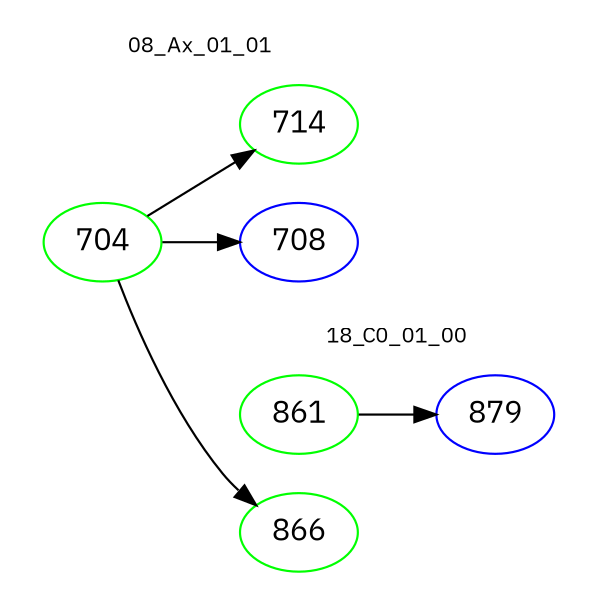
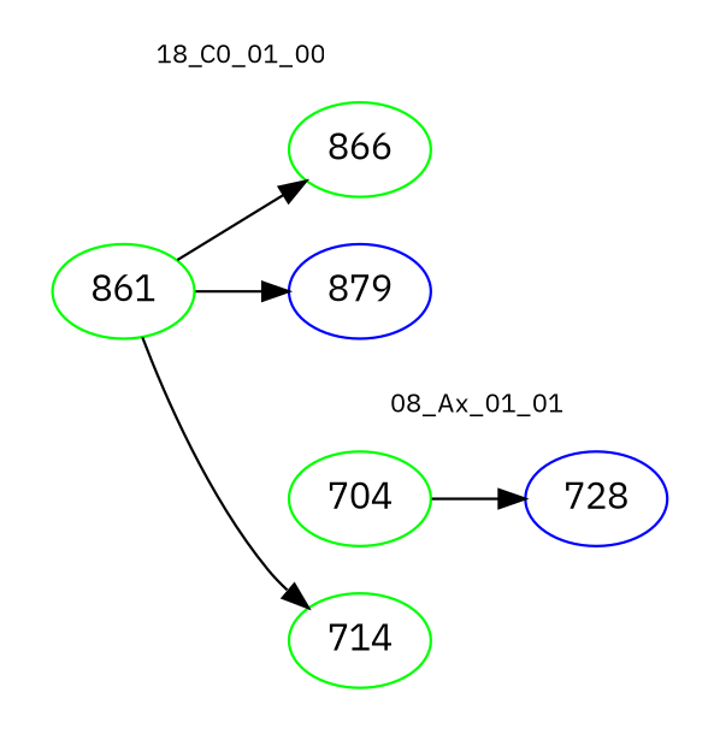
  digraph {
    fontname="IBM Plex Sans"
    rankdir=LR
    node [color=green fontname="IBM Plex Sans"]
    edge [color=black fontname="IBM Plex Sans"]
    n1 [label=704]
-   n2 [color=blue label=708]
+   n2 [color=blue label=728]
    n3 [label=714]
    n4 [label=861]
    n5 [color=blue label=879]
    n6 [label=866]
    subgraph cluster_1 {
      color=white
      fontsize=10
      label="08_Ax_01_01"
      n1
      n2
      n3
    }
    subgraph cluster_2 {
      color=white
      fontsize=10
      label="18_C0_01_00"
      n4
      n5
      n6
    }
    n1 -> n2
-   n1 -> n3
+   n4 -> n3
    n4 -> n5
-   n1 -> n6
+   n4 -> n6
  }
